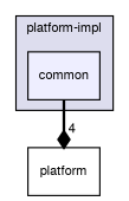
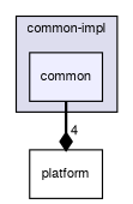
  digraph {
    compound=true
    node [fontname=FreeSans fontsize=10 shape=box]
    n1 [fillcolor="#eeeeff" label=common pencolor=black style=filled]
    n2 [label=platform]
    subgraph cluster_1 {
      bgcolor="#ddddee"
      fontname=FreeSans
      fontsize=10
-     label="platform-impl"
+     label="common-impl"
      pencolor=black
      n1
    }
    n1 -> n2 [headlabel=4 labeldistance=1.5 labelfontname=FreeSans labelfontsize=10 color=black style=bold arrowhead=diamond]
  }
